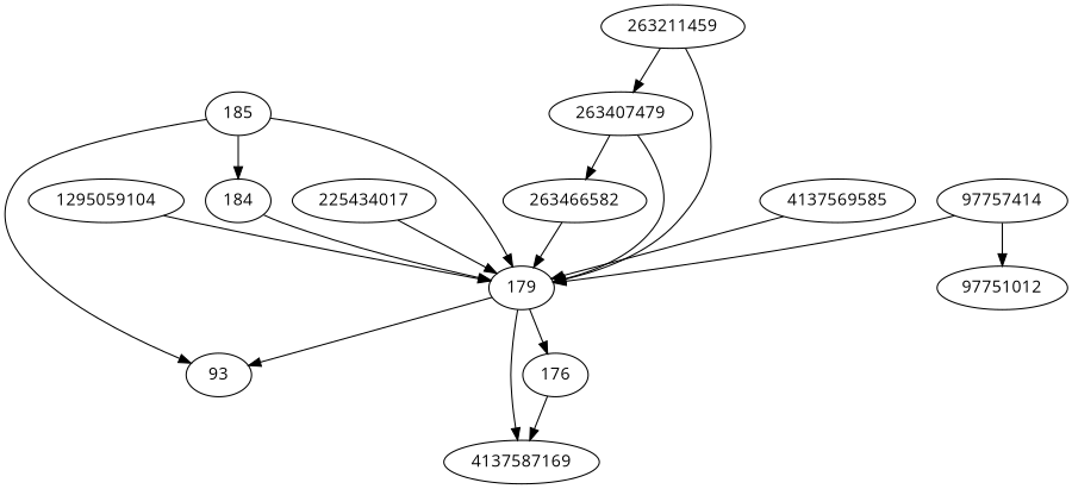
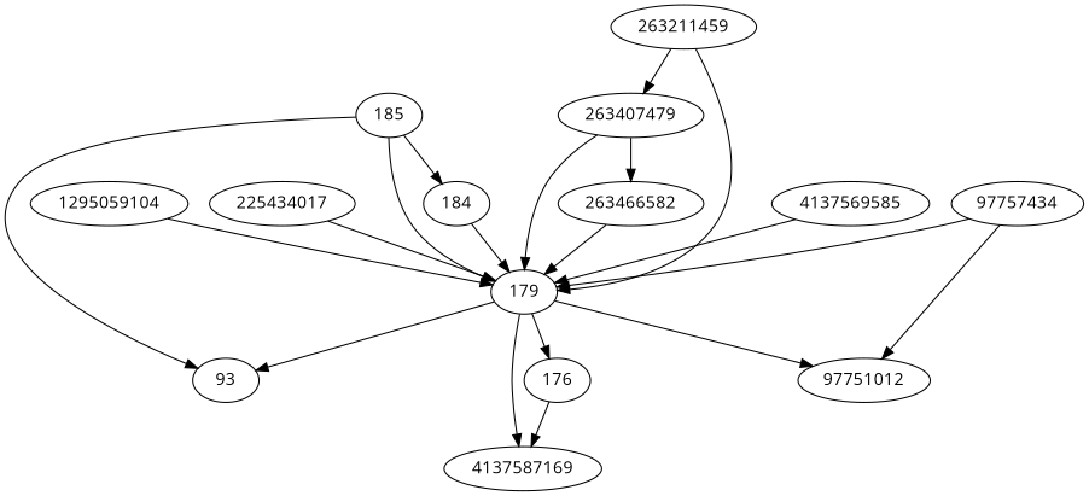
  strict digraph {
    fontname="Open Sans"
    node [fontname="Open Sans"]
    edge [fontname="Open Sans"]
    1295059104
    179
    97751012
    176
    n5 [label=4137587169]
    93
    225434017
    263211459
    263407479
    263466582
-   97757414
+   97757414 [label=97757434]
    4137569585
    185
    184
    1295059104 -> 179
+   179 -> 97751012
    179 -> 176
    179 -> n5
    179 -> 93
    176 -> n5
    225434017 -> 179
    263211459 -> 179
    263211459 -> 263407479
    263407479 -> 179
    263407479 -> 263466582
    263466582 -> 179
    97757414 -> 179
    97757414 -> 97751012
    4137569585 -> 179
    185 -> 179
    185 -> 93
    185 -> 184
    184 -> 179
  }
